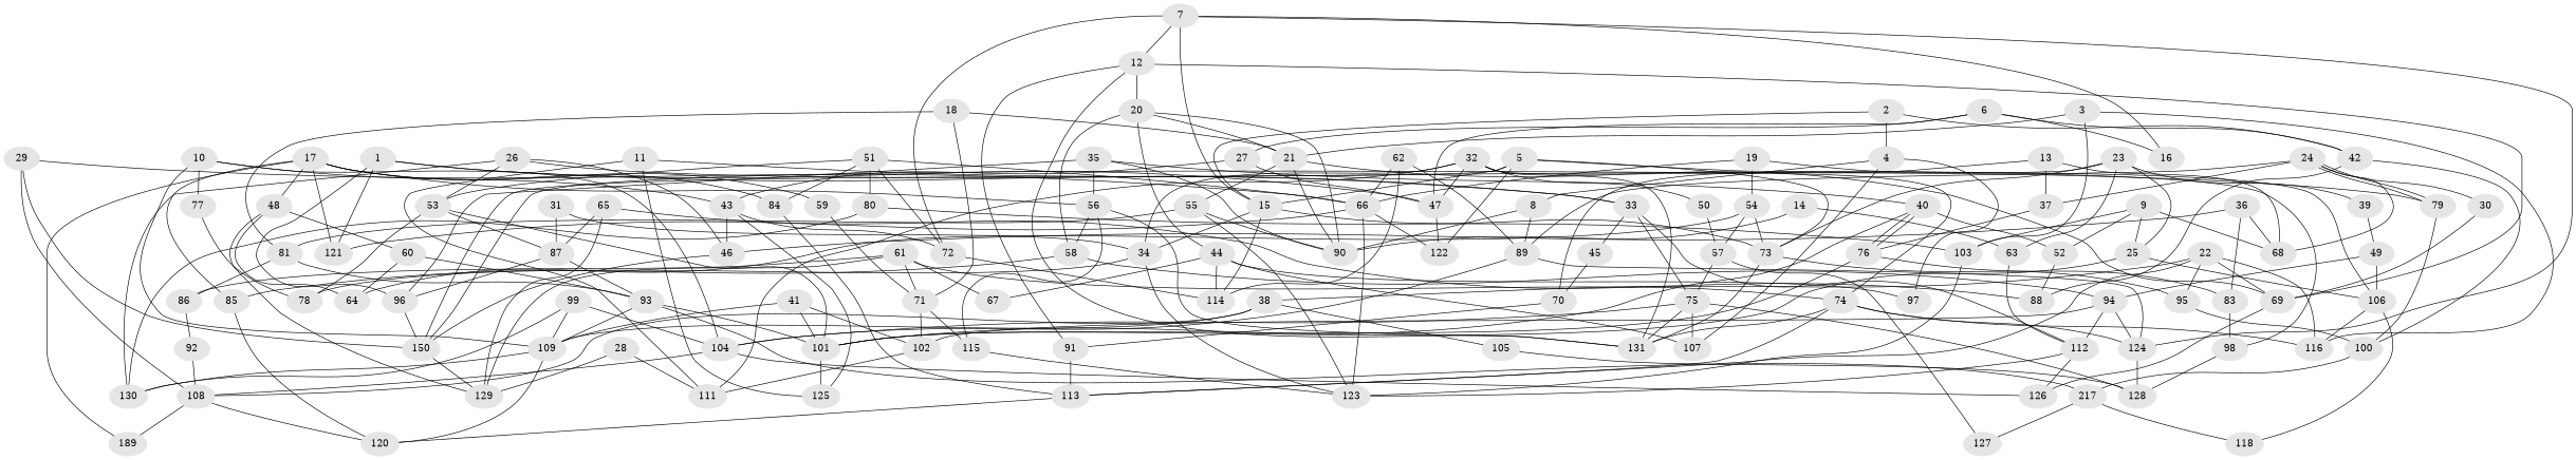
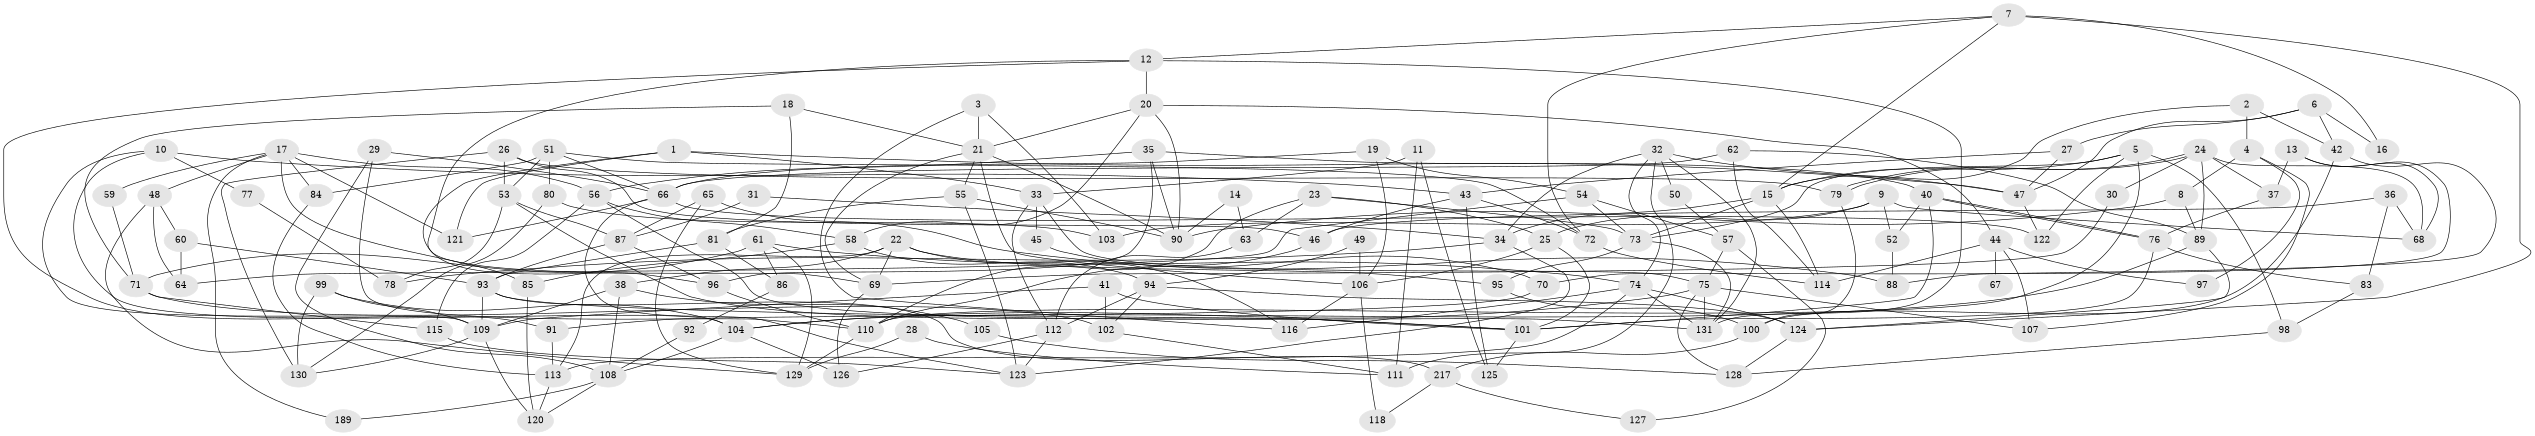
  graph {
    node [color=gray90 style=filled]
    1
    33
    47
    96
    121
    45
    75
    112
    122
-   110 [label=150]
+   110
    2
    4
    15
    42
    8
    97
    107
    73
    34
    114
    88
    100
    3
    21
    103
    116
    90
    69
    106
    55
    123
    89
    5
    98
    131
    95
    128
    129
    6
    16
    27
    43
    7
    12
    72
    124
    20
    91
    104
    9
    25
    52
    68
    101
    10
    77
    109
    125
    46
    78
    108
    126
    130
    120
    11
    111
    44
    58
    113
    13
    37
    70
    76
    14
    63
    17
    48
    56
    59
    84
    85
    n82 [label=189]
    60
    64
    115
    71
    18
    81
    102
    93
    86
    19
    54
    66
    57
    118
    67
    94
    22
    38
    105
    23
-   39
    49
    24
    30
    79
    26
    53
    87
    28
    29
    31
    32
    50
    74
    35
    40
    36
    83
    41
    n122 [label=217]
    127
    51
    80
    61
    92
    62
    65
    99
    1 -- 33
    1 -- 47
    1 -- 96
    1 -- 121
    33 -- 45
    33 -- 75
    33 -- 112
    47 -- 122
    96 -- 110
    45 -- 70
    75 -- 107
    75 -- 131
    75 -- 128
    75 -- 104
    112 -- 123
    112 -- 126
    110 -- 129
    2 -- 4
    2 -- 15
    2 -- 42
    4 -- 8
    4 -- 97
    4 -- 107
    15 -- 73
    15 -- 34
    15 -- 114
    42 -- 88
    42 -- 100
    8 -- 90
    8 -- 89
    73 -- 131
    73 -- 95
    34 -- 123
    34 -- 78
    100 -- n122
    3 -- 21
    3 -- 103
    3 -- 116
    21 -- 90
    21 -- 69
+   21 -- 106
    21 -- 55
-   103 -- 123
    69 -- 126
    106 -- 116
    106 -- 118
    55 -- 90
    55 -- 123
    55 -- 81
    89 -- 124
    89 -- 104
    5 -- 122
    5 -- 110
    5 -- 15
    5 -- 73
    5 -- 98
    98 -- 128
    95 -- 100
    6 -- 47
    6 -- 42
    6 -- 16
    6 -- 27
    27 -- 47
    27 -- 43
    43 -- 72
    43 -- 125
    43 -- 46
    7 -- 15
    7 -- 16
    7 -- 12
    7 -- 72
    7 -- 124
    12 -- 69
    12 -- 131
    12 -- 20
    12 -- 91
    72 -- 114
    124 -- 128
    20 -- 21
    20 -- 90
    20 -- 44
    20 -- 58
    91 -- 113
    104 -- 108
    104 -- 126
    9 -- 103
    9 -- 25
    9 -- 52
    9 -- 68
    25 -- 106
    25 -- 101
    52 -- 88
    101 -- 125
    10 -- 43
    10 -- 104
    10 -- 77
    10 -- 109
    77 -- 78
    109 -- 130
    109 -- 120
    46 -- 110
    108 -- 120
    108 -- n82
    11 -- 33
    11 -- 125
    11 -- 111
    44 -- 97
    44 -- 107
    44 -- 114
    44 -- 67
    58 -- 85
    58 -- 94
    113 -- 120
    13 -- 68
    13 -- 37
    13 -- 70
    37 -- 76
    70 -- 91
    76 -- 101
    76 -- 83
    14 -- 90
    14 -- 63
    63 -- 112
    17 -- 121
    17 -- 48
    17 -- 56
    17 -- 59
    17 -- 84
    17 -- 85
    17 -- n82
    48 -- 129
    48 -- 60
    48 -- 64
    56 -- 131
    56 -- 58
    56 -- 115
    59 -- 71
    84 -- 113
    85 -- 120
    60 -- 64
    60 -- 93
    115 -- 123
    71 -- 115
    71 -- 102
    18 -- 21
    18 -- 71
    18 -- 81
    81 -- 93
    81 -- 86
    102 -- 111
    93 -- 101
    93 -- 109
    93 -- n122
    86 -- 92
    19 -- 106
    19 -- 54
    19 -- 66
    54 -- 73
    54 -- 64
    54 -- 57
    66 -- 121
    66 -- 122
    66 -- 123
    57 -- 75
    57 -- 127
    94 -- 112
    94 -- 124
    94 -- 102
    22 -- 116
    22 -- 69
    22 -- 95
    22 -- 113
    22 -- 38
    38 -- 109
    38 -- 108
    38 -- 105
    105 -- 128
    23 -- 110
    23 -- 73
    23 -- 25
    23 -- 63
-   23 -- 39
-   39 -- 49
    49 -- 106
    49 -- 94
    24 -- 89
    24 -- 68
    24 -- 37
    24 -- 30
    24 -- 79
    24 -- 79
    30 -- 69
    79 -- 100
    26 -- 46
    26 -- 130
    26 -- 79
    26 -- 53
    53 -- 101
    53 -- 78
    53 -- 87
    87 -- 96
    87 -- 93
    28 -- 129
    28 -- 111
    29 -- 110
    29 -- 108
    29 -- 66
    31 -- 34
    31 -- 87
    32 -- 47
    32 -- 34
    32 -- 131
    32 -- 111
    32 -- 50
    32 -- 74
    50 -- 57
    74 -- 116
    74 -- 131
    74 -- 124
    74 -- 113
    35 -- 96
    35 -- 90
    35 -- 56
    35 -- 40
    40 -- 52
    40 -- 101
    40 -- 76
    40 -- 76
    36 -- 68
    36 -- 46
    36 -- 83
    83 -- 98
    41 -- 101
    41 -- 109
    41 -- 102
    n122 -- 118
    n122 -- 127
    51 -- 72
    51 -- 84
    51 -- 66
    51 -- 53
    51 -- 80
    80 -- 103
    80 -- 130
    61 -- 129
    61 -- 71
    61 -- 86
-   61 -- 67
    61 -- 74
    92 -- 108
    62 -- 114
    62 -- 89
    62 -- 66
    65 -- 88
    65 -- 129
    65 -- 87
    99 -- 104
    99 -- 109
    99 -- 130
  }
